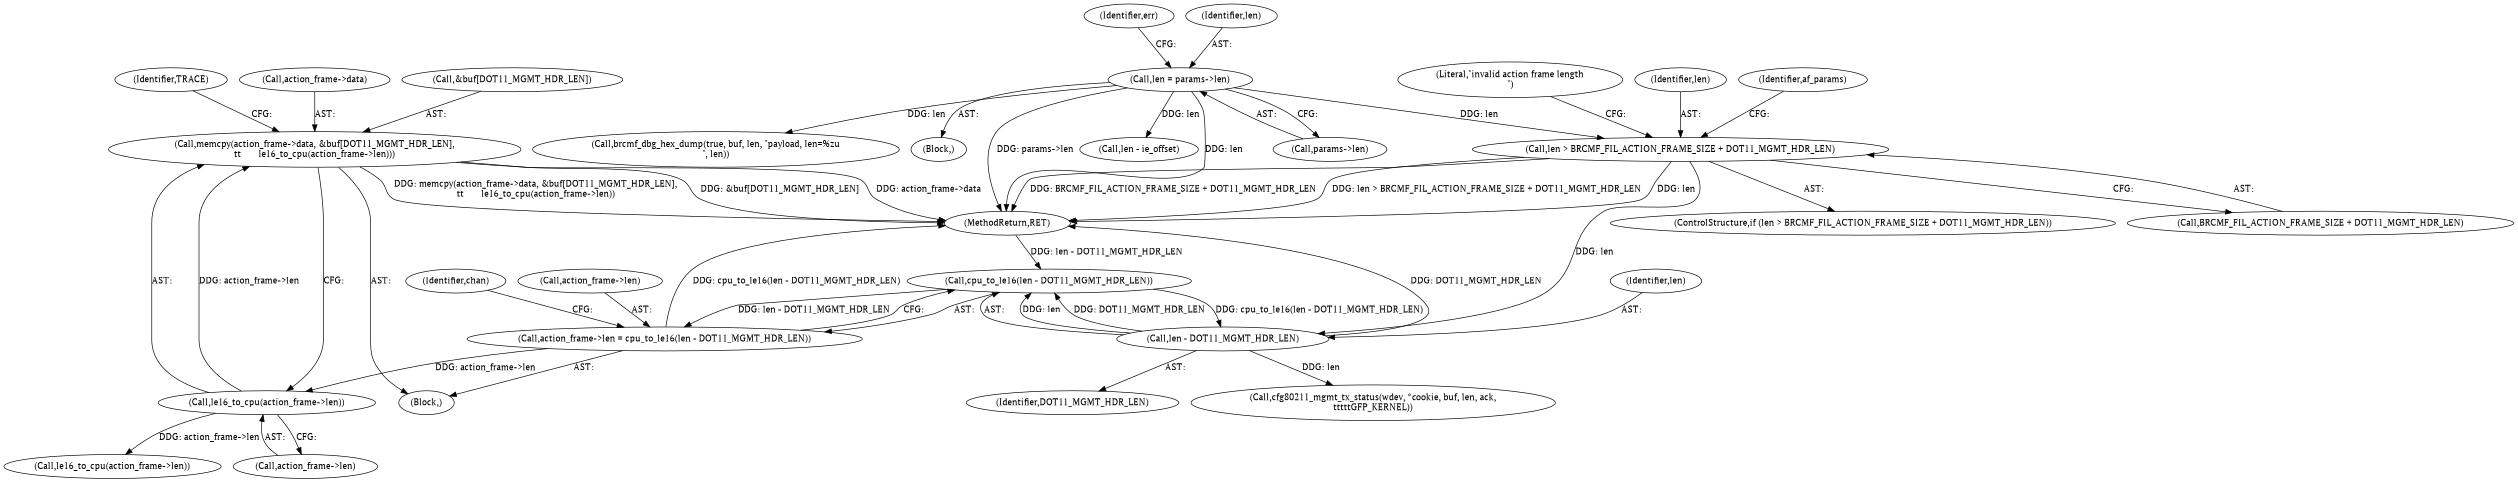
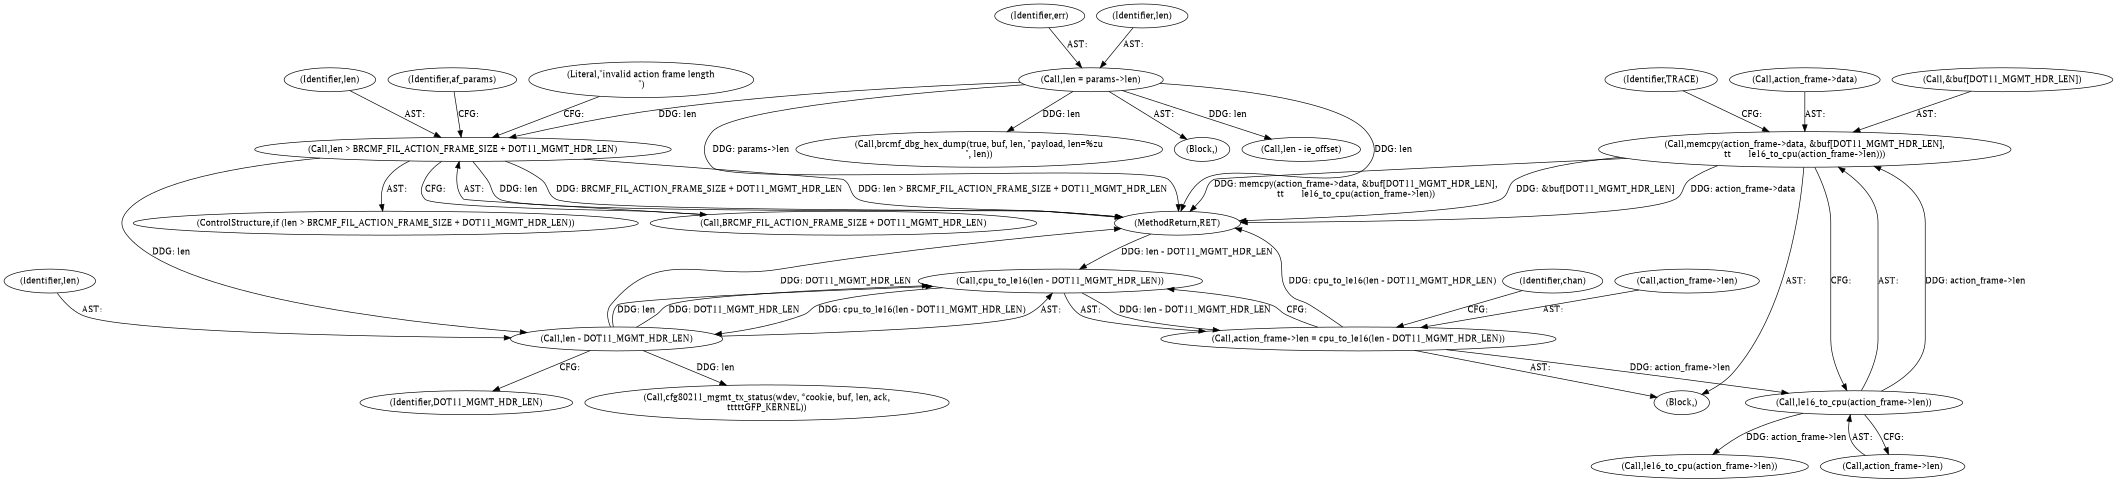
  digraph {
    fontname="PT Serif"
    node [fontname="PT Serif"]
    edge [fontname="PT Serif"]
    n1 [label="(Call,memcpy(action_frame->data, &buf[DOT11_MGMT_HDR_LEN],\n\t\t       le16_to_cpu(action_frame->len)))"]
    n2 [label="(Call,le16_to_cpu(action_frame->len))"]
    n3 [label="(MethodReturn,RET)"]
    n4 [label="(Block,)"]
    n5 [label="(Call,le16_to_cpu(action_frame->len))"]
    n6 [label="(Call,action_frame->len)"]
    n7 [label="(Call,cpu_to_le16(len - DOT11_MGMT_HDR_LEN))"]
    n8 [label="(Call,action_frame->len = cpu_to_le16(len - DOT11_MGMT_HDR_LEN))"]
    n9 [label="(Call,len - DOT11_MGMT_HDR_LEN)"]
    n10 [label="(Identifier,DOT11_MGMT_HDR_LEN)"]
    n11 [label="(Call,cfg80211_mgmt_tx_status(wdev, *cookie, buf, len, ack,\n\t\t\t\t\tGFP_KERNEL))"]
    n12 [label="(Call,len > BRCMF_FIL_ACTION_FRAME_SIZE + DOT11_MGMT_HDR_LEN)"]
    n13 [label="(ControlStructure,if (len > BRCMF_FIL_ACTION_FRAME_SIZE + DOT11_MGMT_HDR_LEN))"]
    n14 [label="(Call,BRCMF_FIL_ACTION_FRAME_SIZE + DOT11_MGMT_HDR_LEN)"]
    n15 [label="(Call,len = params->len)"]
    n16 [label="(Call,brcmf_dbg_hex_dump(true, buf, len, \"payload, len=%zu\n\", len))"]
    n17 [label="(Block,)"]
-   n18 [label="(Call,params->len)"]
    n19 [label="(Call,len - ie_offset)"]
    n20 [label="(Identifier,af_params)"]
    n21 [label="(Identifier,err)"]
    n22 [label="(Identifier,TRACE)"]
    n23 [label="(Literal,\"invalid action frame length\n\")"]
    n24 [label="(Identifier,len)"]
    n25 [label="(Call,action_frame->len)"]
    n26 [label="(Identifier,chan)"]
    n27 [label="(Identifier,len)"]
    n28 [label="(Call,action_frame->data)"]
    n29 [label="(Call,&buf[DOT11_MGMT_HDR_LEN])"]
    n30 [label="(Identifier,len)"]
    n1 -> n2 [label="CFG: "]
    n1 -> n3 [label="DDG: &buf[DOT11_MGMT_HDR_LEN]"]
    n1 -> n3 [label="DDG: action_frame->data"]
    n1 -> n3 [label="DDG: memcpy(action_frame->data, &buf[DOT11_MGMT_HDR_LEN],\n\t\t       le16_to_cpu(action_frame->len))"]
    n1 -> n4 [label="AST: "]
    n2 -> n1 [label="AST: "]
    n2 -> n1 [label="DDG: action_frame->len"]
    n2 -> n5 [label="DDG: action_frame->len"]
    n2 -> n6 [label="CFG: "]
    n3 -> n7 [label="DDG: len - DOT11_MGMT_HDR_LEN"]
    n6 -> n2 [label="AST: "]
    n7 -> n8 [label="AST: "]
    n7 -> n8 [label="DDG: len - DOT11_MGMT_HDR_LEN"]
    n7 -> n9 [label="DDG: cpu_to_le16(len - DOT11_MGMT_HDR_LEN)"]
    n8 -> n2 [label="DDG: action_frame->len"]
    n8 -> n3 [label="DDG: cpu_to_le16(len - DOT11_MGMT_HDR_LEN)"]
    n8 -> n4 [label="AST: "]
    n8 -> n7 [label="CFG: "]
    n9 -> n3 [label="DDG: DOT11_MGMT_HDR_LEN"]
    n9 -> n7 [label="AST: "]
    n9 -> n7 [label="DDG: len"]
    n9 -> n7 [label="DDG: DOT11_MGMT_HDR_LEN"]
-   n9 -> n10 [label="AST: "]
+   n9 -> n10 [label="CFG: "]
    n9 -> n11 [label="DDG: len"]
    n12 -> n3 [label="DDG: BRCMF_FIL_ACTION_FRAME_SIZE + DOT11_MGMT_HDR_LEN"]
    n12 -> n3 [label="DDG: len > BRCMF_FIL_ACTION_FRAME_SIZE + DOT11_MGMT_HDR_LEN"]
    n12 -> n3 [label="DDG: len"]
    n12 -> n9 [label="DDG: len"]
    n12 -> n13 [label="AST: "]
    n12 -> n14 [label="CFG: "]
    n14 -> n12 [label="AST: "]
    n15 -> n3 [label="DDG: params->len"]
    n15 -> n3 [label="DDG: len"]
    n15 -> n12 [label="DDG: len"]
    n15 -> n16 [label="DDG: len"]
    n15 -> n17 [label="AST: "]
-   n15 -> n18 [label="CFG: "]
    n15 -> n19 [label="DDG: len"]
-   n18 -> n15 [label="AST: "]
    n20 -> n12 [label="CFG: "]
-   n21 -> n15 [label="CFG: "]
+   n21 -> n15 [label="AST: "]
    n22 -> n1 [label="CFG: "]
    n23 -> n12 [label="CFG: "]
    n24 -> n9 [label="AST: "]
    n25 -> n8 [label="AST: "]
    n26 -> n8 [label="CFG: "]
    n27 -> n15 [label="AST: "]
    n28 -> n1 [label="AST: "]
    n29 -> n1 [label="AST: "]
    n30 -> n12 [label="AST: "]
  }
